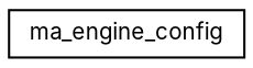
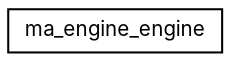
  digraph {
    rankdir=TB
    fontname=Inter
-   n1 [color=black fillcolor=white fontname=Inter fontsize=10 height=0.2 label=ma_engine_config shape=record style=filled width=0.4]
+   n1 [color=black fillcolor=white fontname=Inter fontsize=10 height=0.2 label=ma_engine_engine shape=record style=filled width=0.4]
  }
